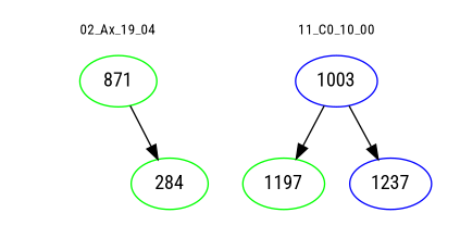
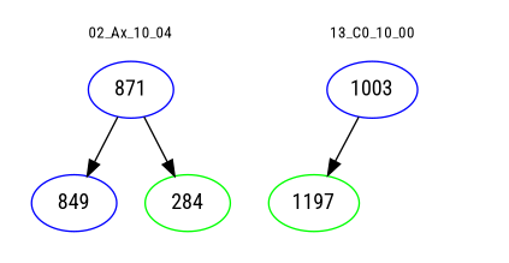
  digraph {
    fontname="Roboto Condensed"
    node [color=blue fontname="Roboto Condensed"]
    edge [color=black fontname="Roboto Condensed"]
-   n1 [color=green label=871]
+   n1 [label=871]
+   n2 [label=849]
    n3 [color=green label=284]
    n4 [label=1003]
    n5 [color=green label=1197]
-   n6 [label=1237]
    subgraph cluster_1 {
      color=white
      fontsize=10
-     label="02_Ax_19_04"
+     label="02_Ax_10_04"
      n1
+     n2
      n3
    }
    subgraph cluster_2 {
      color=white
      fontsize=10
-     label="11_C0_10_00"
+     label="13_C0_10_00"
      n4
      n5
-     n6
    }
+   n1 -> n2
    n1 -> n3
    n4 -> n5
-   n4 -> n6
  }
